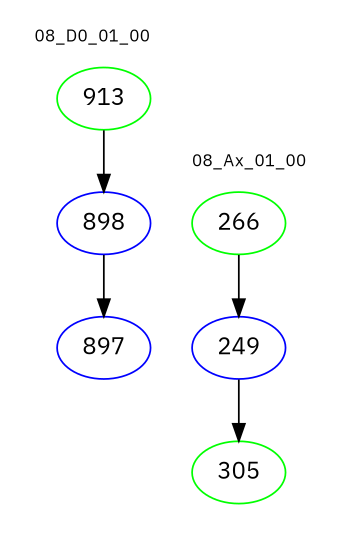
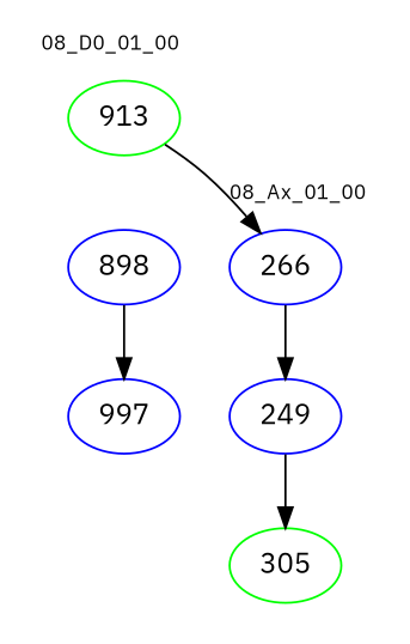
  digraph {
    fontname="IBM Plex Sans"
    node [color=green fontname="IBM Plex Sans"]
    edge [color=black fontname="IBM Plex Sans"]
-   n1 [label=266]
+   n1 [color=blue label=266]
    n2 [color=blue label=249]
    n3 [label=305]
    n4 [label=913]
    n5 [color=blue label=898]
-   n6 [color=blue label=897]
+   n6 [color=blue label=997]
    subgraph cluster_1 {
      color=white
      fontsize=10
      label="08_Ax_01_00"
      n1
      n2
      n3
    }
    subgraph cluster_2 {
      color=white
      fontsize=10
      label="08_D0_01_00"
      n4
      n5
      n6
    }
    n1 -> n2
    n2 -> n3
-   n4 -> n5
+   n4 -> n1
    n5 -> n6
  }
